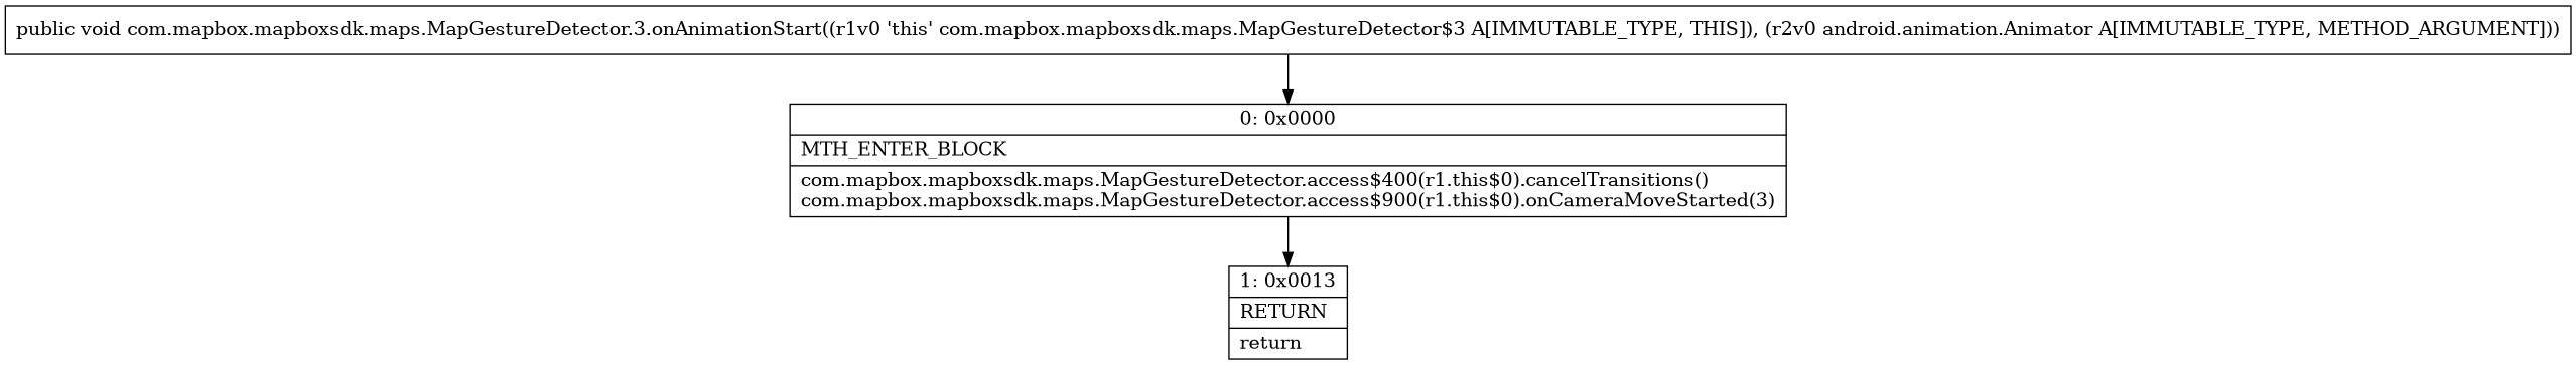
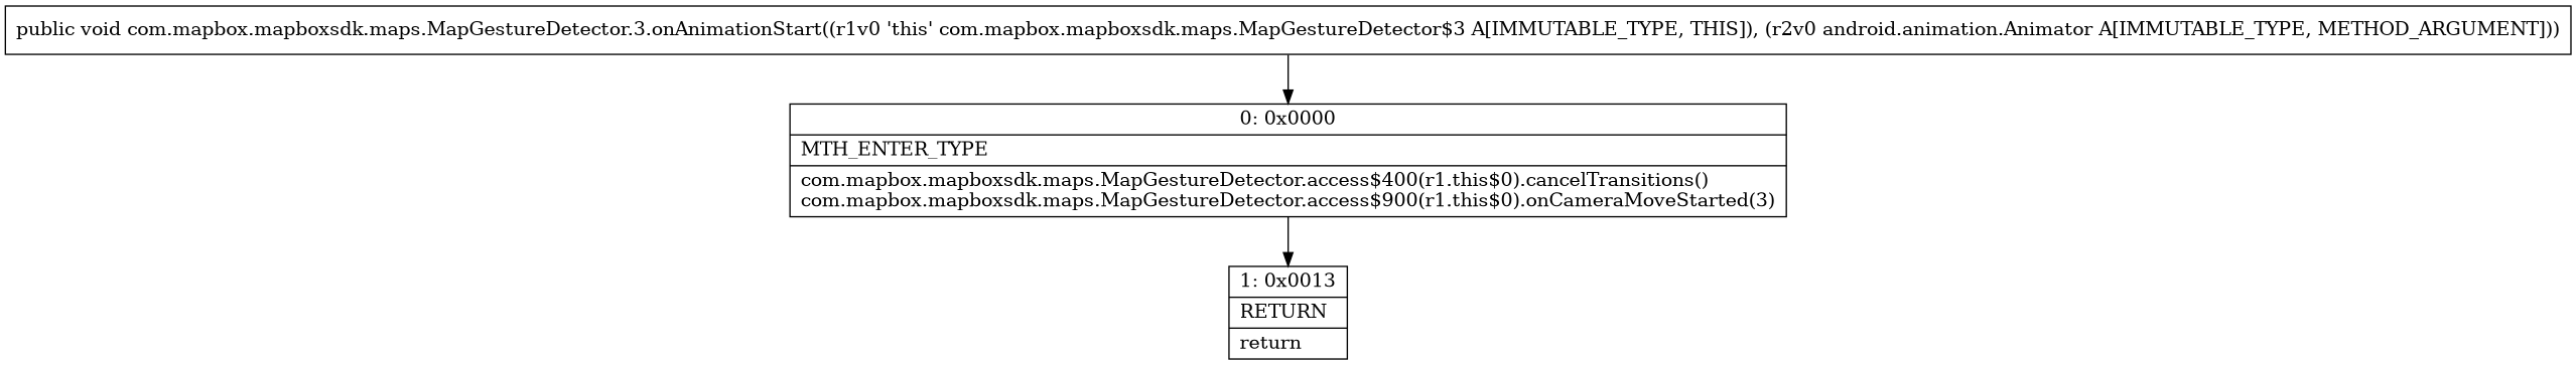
  digraph {
    node [shape=record]
-   n1 [label="{0\:\ 0x0000|MTH_ENTER_BLOCK\l|com.mapbox.mapboxsdk.maps.MapGestureDetector.access$400(r1.this$0).cancelTransitions()\lcom.mapbox.mapboxsdk.maps.MapGestureDetector.access$900(r1.this$0).onCameraMoveStarted(3)\l}"]
+   n1 [label="{0\:\ 0x0000|MTH_ENTER_TYPE\l|com.mapbox.mapboxsdk.maps.MapGestureDetector.access$400(r1.this$0).cancelTransitions()\lcom.mapbox.mapboxsdk.maps.MapGestureDetector.access$900(r1.this$0).onCameraMoveStarted(3)\l}"]
    n2 [label="{1\:\ 0x0013|RETURN\l|return\l}"]
    n3 [label="{public void com.mapbox.mapboxsdk.maps.MapGestureDetector.3.onAnimationStart((r1v0 'this' com.mapbox.mapboxsdk.maps.MapGestureDetector$3 A[IMMUTABLE_TYPE, THIS]), (r2v0 android.animation.Animator A[IMMUTABLE_TYPE, METHOD_ARGUMENT])) }"]
    n1 -> n2
    n3 -> n1
  }
